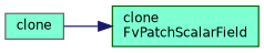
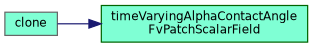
  digraph {
    rankdir=LR
    node [fillcolor=aquamarine fontname=Helvetica fontsize=10 shape=record style=filled]
    n1 [color=gray40 fontcolor=black height=0.2 label=clone width=0.4]
-   n2 [color=darkgreen height=0.2 label="clone\lFvPatchScalarField" width=0.4]
+   n2 [color=darkgreen height=0.2 label="timeVaryingAlphaContactAngle\lFvPatchScalarField" width=0.4]
    n1 -> n2 [color=midnightblue fontname=Helvetica fontsize=10 labelfontname=Helvetica labelfontsize=10 style=solid]
  }
